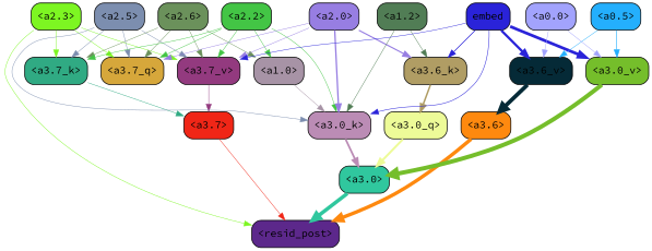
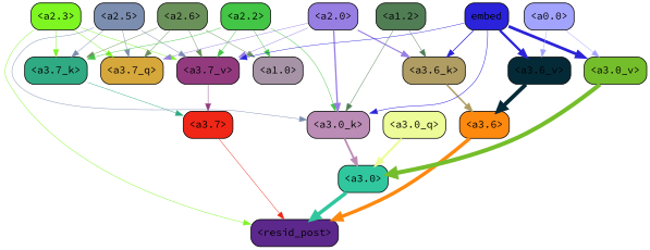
  strict digraph {
    fontname="Source Code Pro"
    splines=true
    node [color=black fontname="Source Code Pro" shape=box style="filled, rounded"]
    edge [color="#43c545" fontname="Source Code Pro" penwidth=0.6]
    "<a3.7>" [fillcolor="#f02617"]
    "<resid_post>" [fillcolor="#5c288b"]
    "<a3.6>" [fillcolor="#fe890f"]
    "<a3.0>" [fillcolor="#30c79e"]
    "<a2.3>" [fillcolor="#7df622"]
    "<a3.7_q>" [fillcolor="#d6a73b"]
    "<a3.7_k>" [fillcolor="#30aa83"]
    "<a3.7_v>" [fillcolor="#933a7f"]
    "<a3.0_q>" [fillcolor="#edfb98"]
    "<a3.6_k>" [fillcolor="#b09d64"]
    "<a3.0_k>" [fillcolor="#bb8cb5"]
    "<a3.6_v>" [fillcolor="#052a37"]
    "<a3.0_v>" [fillcolor="#75be2b"]
    "<a2.6>" [fillcolor="#6b915b"]
    "<a1.0>" [fillcolor="#a793a6"]
    "<a2.5>" [fillcolor="#7c8eaf"]
    "<a2.2>" [fillcolor="#43c545"]
    "<a2.0>" [fillcolor="#977ee2"]
    "<a1.2>" [fillcolor="#517d55"]
    embed [fillcolor="#2a23d9"]
-   "<a0.5>" [fillcolor="#24affd"]
    "<a0.0>" [fillcolor="#a2a3fd"]
    "<a3.7>" -> "<resid_post>" [color="#f02617"]
    "<a3.6>" -> "<resid_post>" [color="#fe890f" penwidth=4.751592040061951]
    "<a3.0>" -> "<resid_post>" [color="#30c79e" penwidth=4.904066681861877]
    "<a2.3>" -> "<resid_post>" [color="#7df622"]
    "<a2.3>" -> "<a3.7_q>" [color="#7df622"]
    "<a2.3>" -> "<a3.7_k>" [color="#7df622"]
    "<a2.3>" -> "<a3.7_v>" [color="#7df622"]
    "<a3.7_k>" -> "<a3.7>" [color="#30aa83"]
    "<a3.7_v>" -> "<a3.7>" [color="#933a7f"]
    "<a3.0_q>" -> "<a3.0>" [color="#edfb98" penwidth=2.870753765106201]
-   "<a3.6_k>" -> "<a3.0_q>" [color="#b09d64" penwidth=2.13908451795578]
+   "<a3.6_k>" -> "<a3.6>" [color="#b09d64" penwidth=2.13908451795578]
    "<a3.0_k>" -> "<a3.0>" [color="#bb8cb5" penwidth=2.520303964614868]
    "<a3.6_v>" -> "<a3.6>" [color="#052a37" penwidth=5.297133803367615]
    "<a3.0_v>" -> "<a3.0>" [color="#75be2b" penwidth=5.680712580680847]
    "<a2.6>" -> "<a3.7_q>" [color="#6b915b"]
    "<a2.6>" -> "<a3.7_k>" [color="#6b915b"]
    "<a2.6>" -> "<a3.7_v>" [color="#6b915b"]
    "<a2.6>" -> "<a1.0>" [color="#6b915b"]
-   "<a1.0>" -> "<a3.0_k>" [color="#a793a6"]
    "<a2.5>" -> "<a3.7_q>" [color="#7c8eaf"]
    "<a2.5>" -> "<a3.7_k>" [color="#7c8eaf"]
    "<a2.5>" -> "<a3.7_v>" [color="#7c8eaf"]
    "<a2.5>" -> "<a3.0_k>" [color="#7c8eaf"]
-   "<a2.2>" -> "<a3.7_q>"
    "<a2.2>" -> "<a3.7_k>"
    "<a2.2>" -> "<a3.7_v>"
    "<a2.2>" -> "<a3.0_k>"
    "<a2.2>" -> "<a1.0>"
    "<a2.0>" -> "<a3.7_q>" [color="#977ee2"]
    "<a2.0>" -> "<a3.7_v>" [color="#977ee2"]
    "<a2.0>" -> "<a3.6_k>" [color="#977ee2" penwidth=1.5897698998451233]
    "<a2.0>" -> "<a3.0_k>" [color="#977ee2" penwidth=1.8405593037605286]
    "<a1.2>" -> "<a3.6_k>" [color="#517d55"]
    "<a1.2>" -> "<a3.0_k>" [color="#517d55"]
    embed -> "<a3.7_v>" [color="#2a23d9"]
    embed -> "<a3.6_k>" [color="#2a23d9" penwidth=1.046662151813507]
    embed -> "<a3.0_k>" [color="#2a23d9" penwidth=0.6995279788970947]
    embed -> "<a3.6_v>" [color="#2a23d9" penwidth=3.1840110421180725]
    embed -> "<a3.0_v>" [color="#2a23d9" penwidth=3.9005755856633186]
-   "<a0.5>" -> "<a3.6_v>" [color="#24affd"]
-   "<a0.5>" -> "<a3.0_v>" [color="#24affd" penwidth=0.8493617177009583]
    "<a0.0>" -> "<a3.6_v>" [color="#a2a3fd"]
    "<a0.0>" -> "<a3.0_v>" [color="#a2a3fd"]
  }
